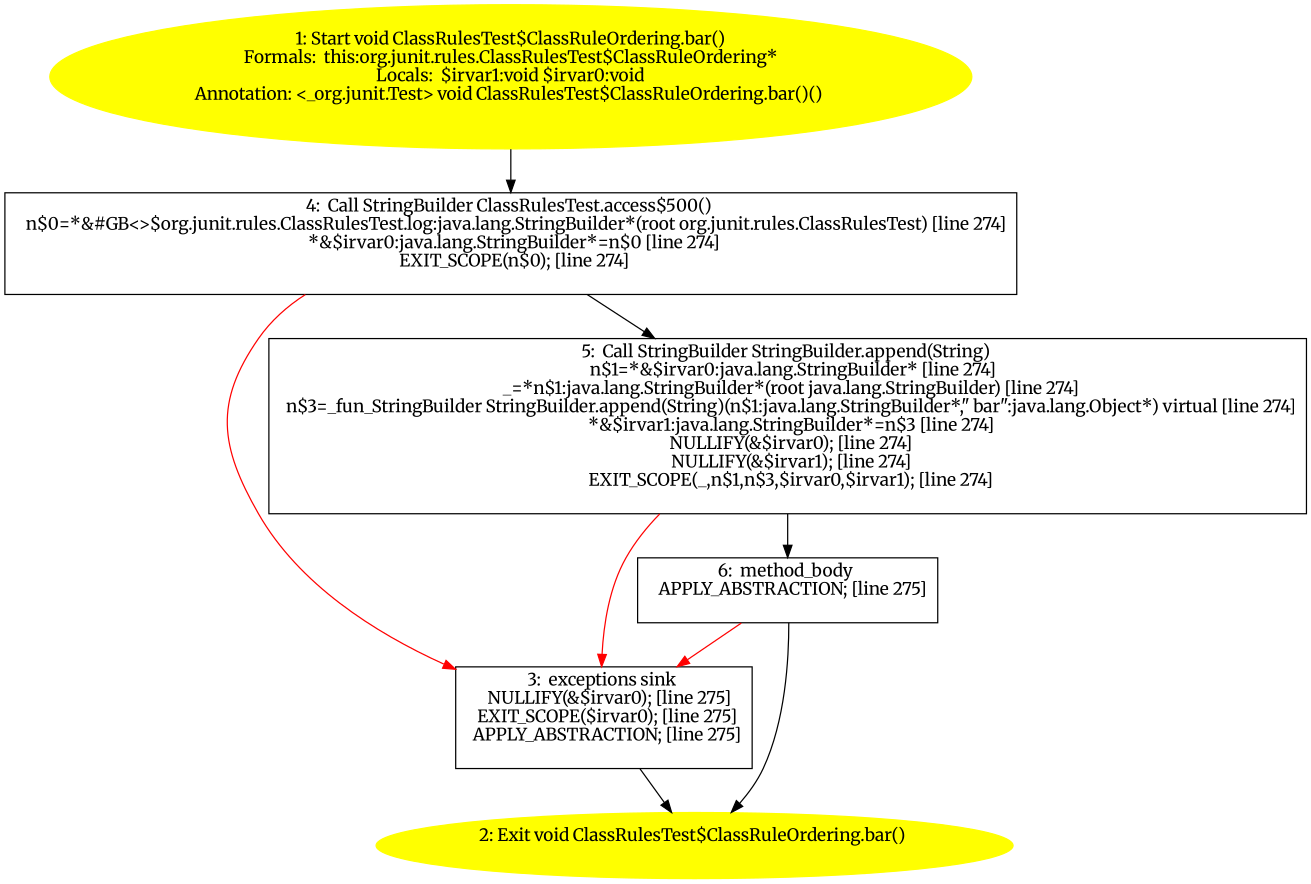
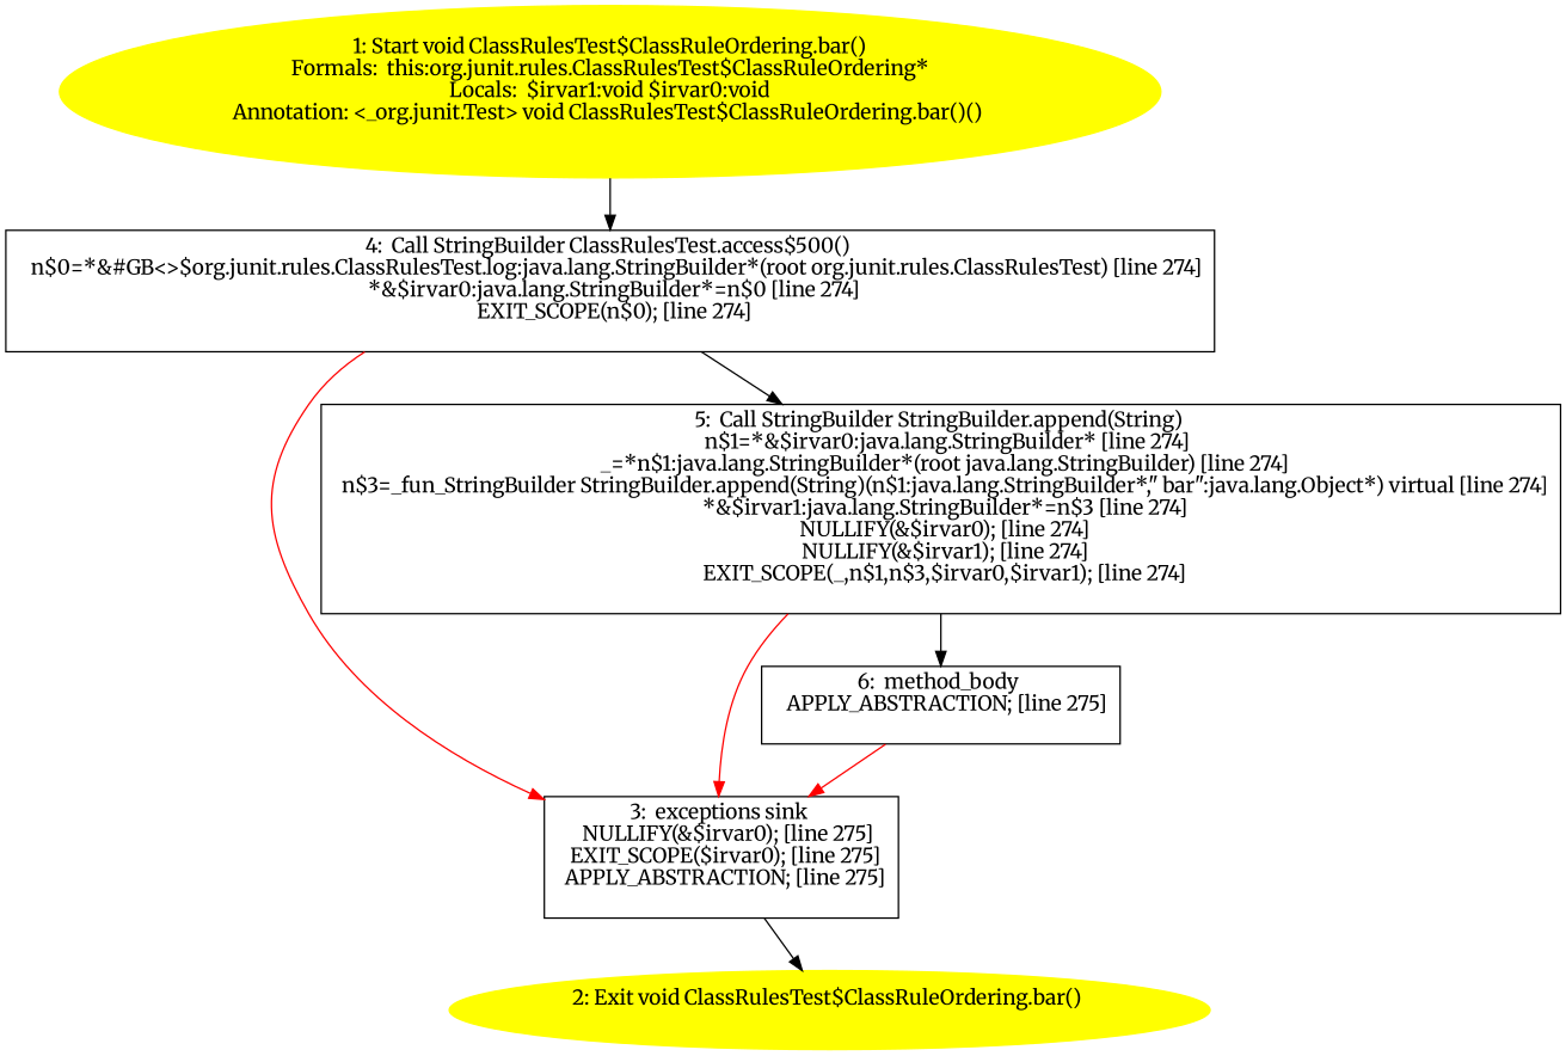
  digraph {
    fontname=Merriweather
    node [fontname=Merriweather shape=box]
    edge [fontname=Merriweather]
    n1 [color=yellow label="1: Start void ClassRulesTest$ClassRuleOrdering.bar()\nFormals:  this:org.junit.rules.ClassRulesTest$ClassRuleOrdering*\nLocals:  $irvar1:void $irvar0:void\nAnnotation: <_org.junit.Test> void ClassRulesTest$ClassRuleOrdering.bar()() \n  " style=filled shape=""]
    n2 [label="4:  Call StringBuilder ClassRulesTest.access$500() \n   n$0=*&#GB<>$org.junit.rules.ClassRulesTest.log:java.lang.StringBuilder*(root org.junit.rules.ClassRulesTest) [line 274]\n  *&$irvar0:java.lang.StringBuilder*=n$0 [line 274]\n  EXIT_SCOPE(n$0); [line 274]\n "]
    n3 [label="3:  exceptions sink \n   NULLIFY(&$irvar0); [line 275]\n  EXIT_SCOPE($irvar0); [line 275]\n  APPLY_ABSTRACTION; [line 275]\n "]
    n4 [label="5:  Call StringBuilder StringBuilder.append(String) \n   n$1=*&$irvar0:java.lang.StringBuilder* [line 274]\n  _=*n$1:java.lang.StringBuilder*(root java.lang.StringBuilder) [line 274]\n  n$3=_fun_StringBuilder StringBuilder.append(String)(n$1:java.lang.StringBuilder*,\" bar\":java.lang.Object*) virtual [line 274]\n  *&$irvar1:java.lang.StringBuilder*=n$3 [line 274]\n  NULLIFY(&$irvar0); [line 274]\n  NULLIFY(&$irvar1); [line 274]\n  EXIT_SCOPE(_,n$1,n$3,$irvar0,$irvar1); [line 274]\n "]
    n5 [color=yellow label="2: Exit void ClassRulesTest$ClassRuleOrdering.bar() \n  " style=filled shape=""]
    n6 [label="6:  method_body \n   APPLY_ABSTRACTION; [line 275]\n "]
    n1 -> n2
    n2 -> n3 [color=red]
    n2 -> n4
    n3 -> n5
    n4 -> n3 [color=red]
    n4 -> n6
    n6 -> n3 [color=red]
-   n6 -> n5
  }
